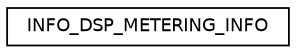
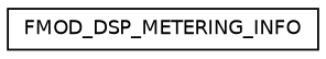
  digraph {
    rankdir=TB
-   n1 [color=black fillcolor=white fontname=Helvetica fontsize=10 height=0.2 label=INFO_DSP_METERING_INFO shape=record style=filled width=0.4]
+   n1 [color=black fillcolor=white fontname=Helvetica fontsize=10 height=0.2 label=FMOD_DSP_METERING_INFO shape=record style=filled width=0.4]
  }
